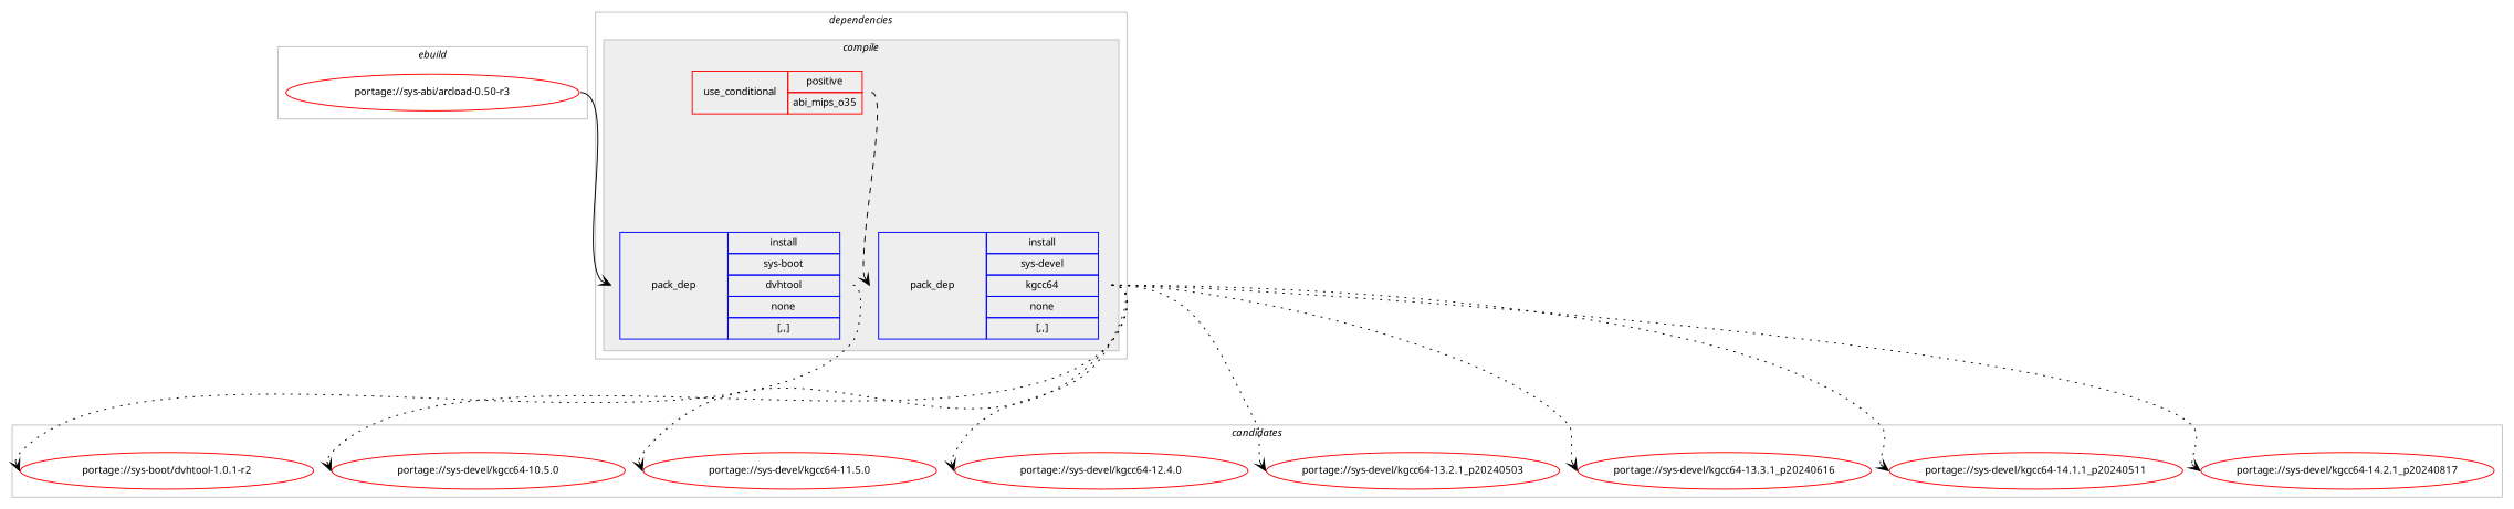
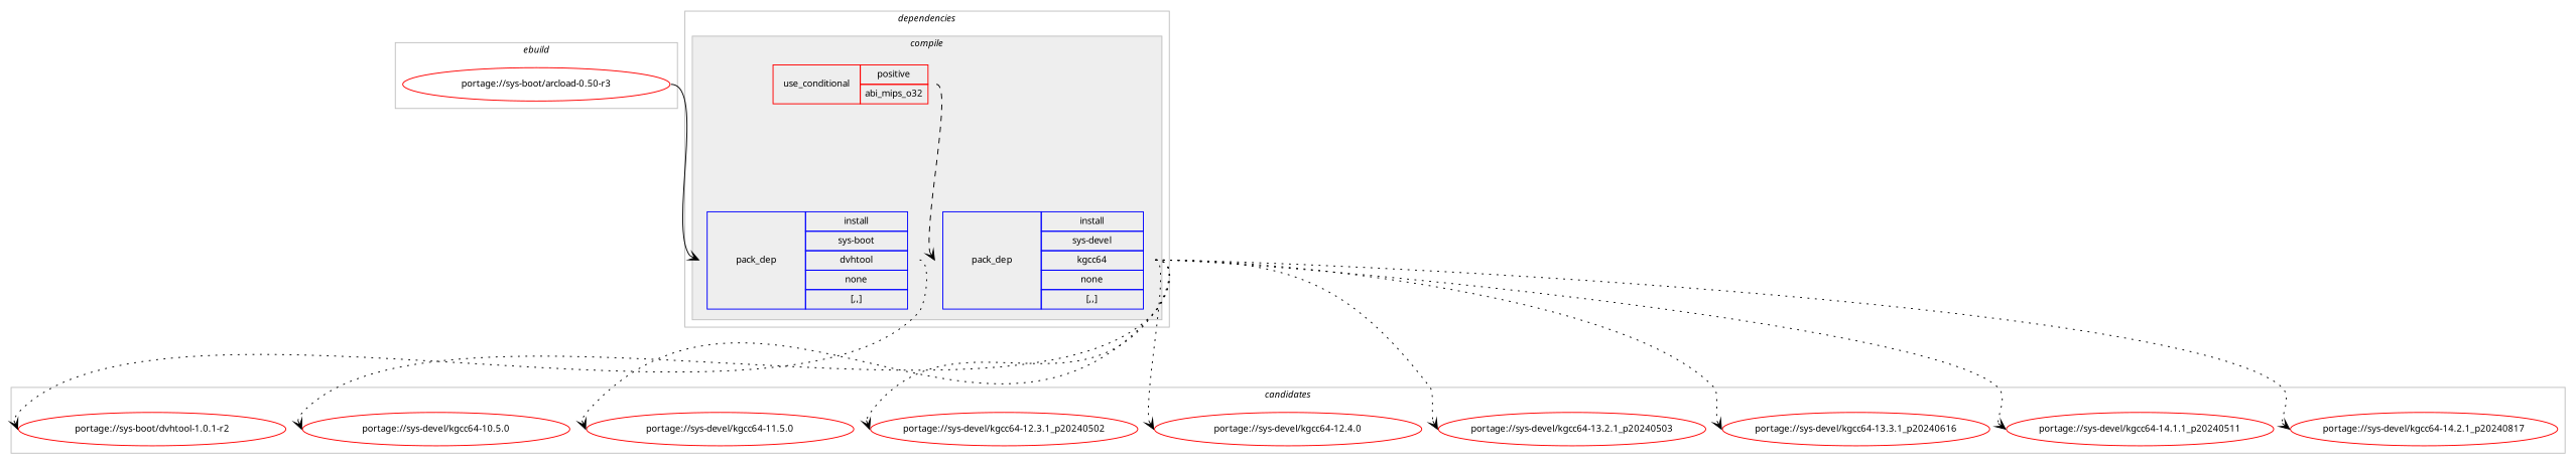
  digraph {
    compound=true
    concentrate=true
    fontname="Noto Sans"
    fontsize=10
    newrank=true
    rankdir=TB
    ranksep=1.5
    node [color=red fontname="Noto Sans" fontsize=10]
    edge [arrowhead=vee fontname="Noto Sans" headport=w style=dotted tailport=e weight=100]
-   n1 [label="portage://sys-abi/arcload-0.50-r3" width=4]
+   n1 [label="portage://sys-boot/arcload-0.50-r3" width=4]
    n2 [color=blue label=<<TABLE BORDER="0" CELLBORDER="1" CELLSPACING="0" CELLPADDING="4" WIDTH="220"><TR><TD ROWSPAN="6" CELLPADDING="30">pack_dep</TD></TR><TR><TD WIDTH="110">install</TD></TR><TR><TD>sys-devel</TD></TR><TR><TD>kgcc64</TD></TR><TR><TD>none</TD></TR><TR><TD>[,,]</TD></TR></TABLE>> shape=none]
-   n3 [label=<<TABLE BORDER="0" CELLBORDER="1" CELLSPACING="0" CELLPADDING="4"><TR><TD ROWSPAN="3" CELLPADDING="10">use_conditional</TD></TR><TR><TD>positive</TD></TR><TR><TD>abi_mips_o35</TD></TR></TABLE>> shape=none]
+   n3 [label=<<TABLE BORDER="0" CELLBORDER="1" CELLSPACING="0" CELLPADDING="4"><TR><TD ROWSPAN="3" CELLPADDING="10">use_conditional</TD></TR><TR><TD>positive</TD></TR><TR><TD>abi_mips_o32</TD></TR></TABLE>> shape=none]
    n4 [color=blue label=<<TABLE BORDER="0" CELLBORDER="1" CELLSPACING="0" CELLPADDING="4" WIDTH="220"><TR><TD ROWSPAN="6" CELLPADDING="30">pack_dep</TD></TR><TR><TD WIDTH="110">install</TD></TR><TR><TD>sys-boot</TD></TR><TR><TD>dvhtool</TD></TR><TR><TD>none</TD></TR><TR><TD>[,,]</TD></TR></TABLE>> shape=none]
    n5 [label="portage://sys-devel/kgcc64-14.2.1_p20240817" width=4]
    n6 [label="portage://sys-devel/kgcc64-14.1.1_p20240511" width=4]
    n7 [label="portage://sys-devel/kgcc64-13.3.1_p20240616" width=4]
    n8 [label="portage://sys-devel/kgcc64-13.2.1_p20240503" width=4]
    n9 [label="portage://sys-devel/kgcc64-12.4.0" width=4]
+   n10 [label="portage://sys-devel/kgcc64-12.3.1_p20240502" width=4]
    n11 [label="portage://sys-devel/kgcc64-11.5.0" width=4]
    n12 [label="portage://sys-devel/kgcc64-10.5.0" width=4]
    n13 [label="portage://sys-boot/dvhtool-1.0.1-r2" width=4]
    subgraph cluster_1 {
      color=gray
      label=<<i>ebuild</i>>
      n1
    }
    subgraph cluster_2 {
      color=gray
      label=<<i>dependencies</i>>
      subgraph cluster_3 {
        color=gray
        fillcolor="#eeeeee"
        label=<<i>compile</i>>
        style=filled
        subgraph sub_4 {
          color=gray
          fillcolor="#eeeeee"
          label=<<i>compile</i>>
          style=filled
          n3
          subgraph sub_5 {
            color=gray
            fillcolor="#eeeeee"
            label=<<i>compile</i>>
            style=filled
            n2
          }
        }
        subgraph sub_6 {
          color=gray
          fillcolor="#eeeeee"
          label=<<i>compile</i>>
          style=filled
          n4
        }
      }
      subgraph cluster_7 {
        color=gray
        fillcolor="#eeeeee"
        label=<<i>compile and run</i>>
        style=filled
      }
      subgraph cluster_8 {
        color=gray
        fillcolor="#eeeeee"
        label=<<i>run</i>>
        style=filled
      }
    }
    subgraph cluster_9 {
      color=gray
      label=<<i>candidates</i>>
      rank=same
      subgraph sub_10 {
        color=black
        label=<<i>candidates</i>>
        nodesep=1
        rank=same
        n5
        n6
        n7
        n8
        n9
+       n10
        n11
        n12
      }
      subgraph sub_11 {
        color=black
        label=<<i>candidates</i>>
        nodesep=1
        rank=same
        n13
      }
    }
    n1 -> n4 [style=solid weight=20]
    n2 -> n5
    n2 -> n6
    n2 -> n7
    n2 -> n8
    n2 -> n9
+   n2 -> n10
    n2 -> n11
    n2 -> n12
    n3 -> n2 [style=dashed weight=20]
    n4 -> n13
  }
